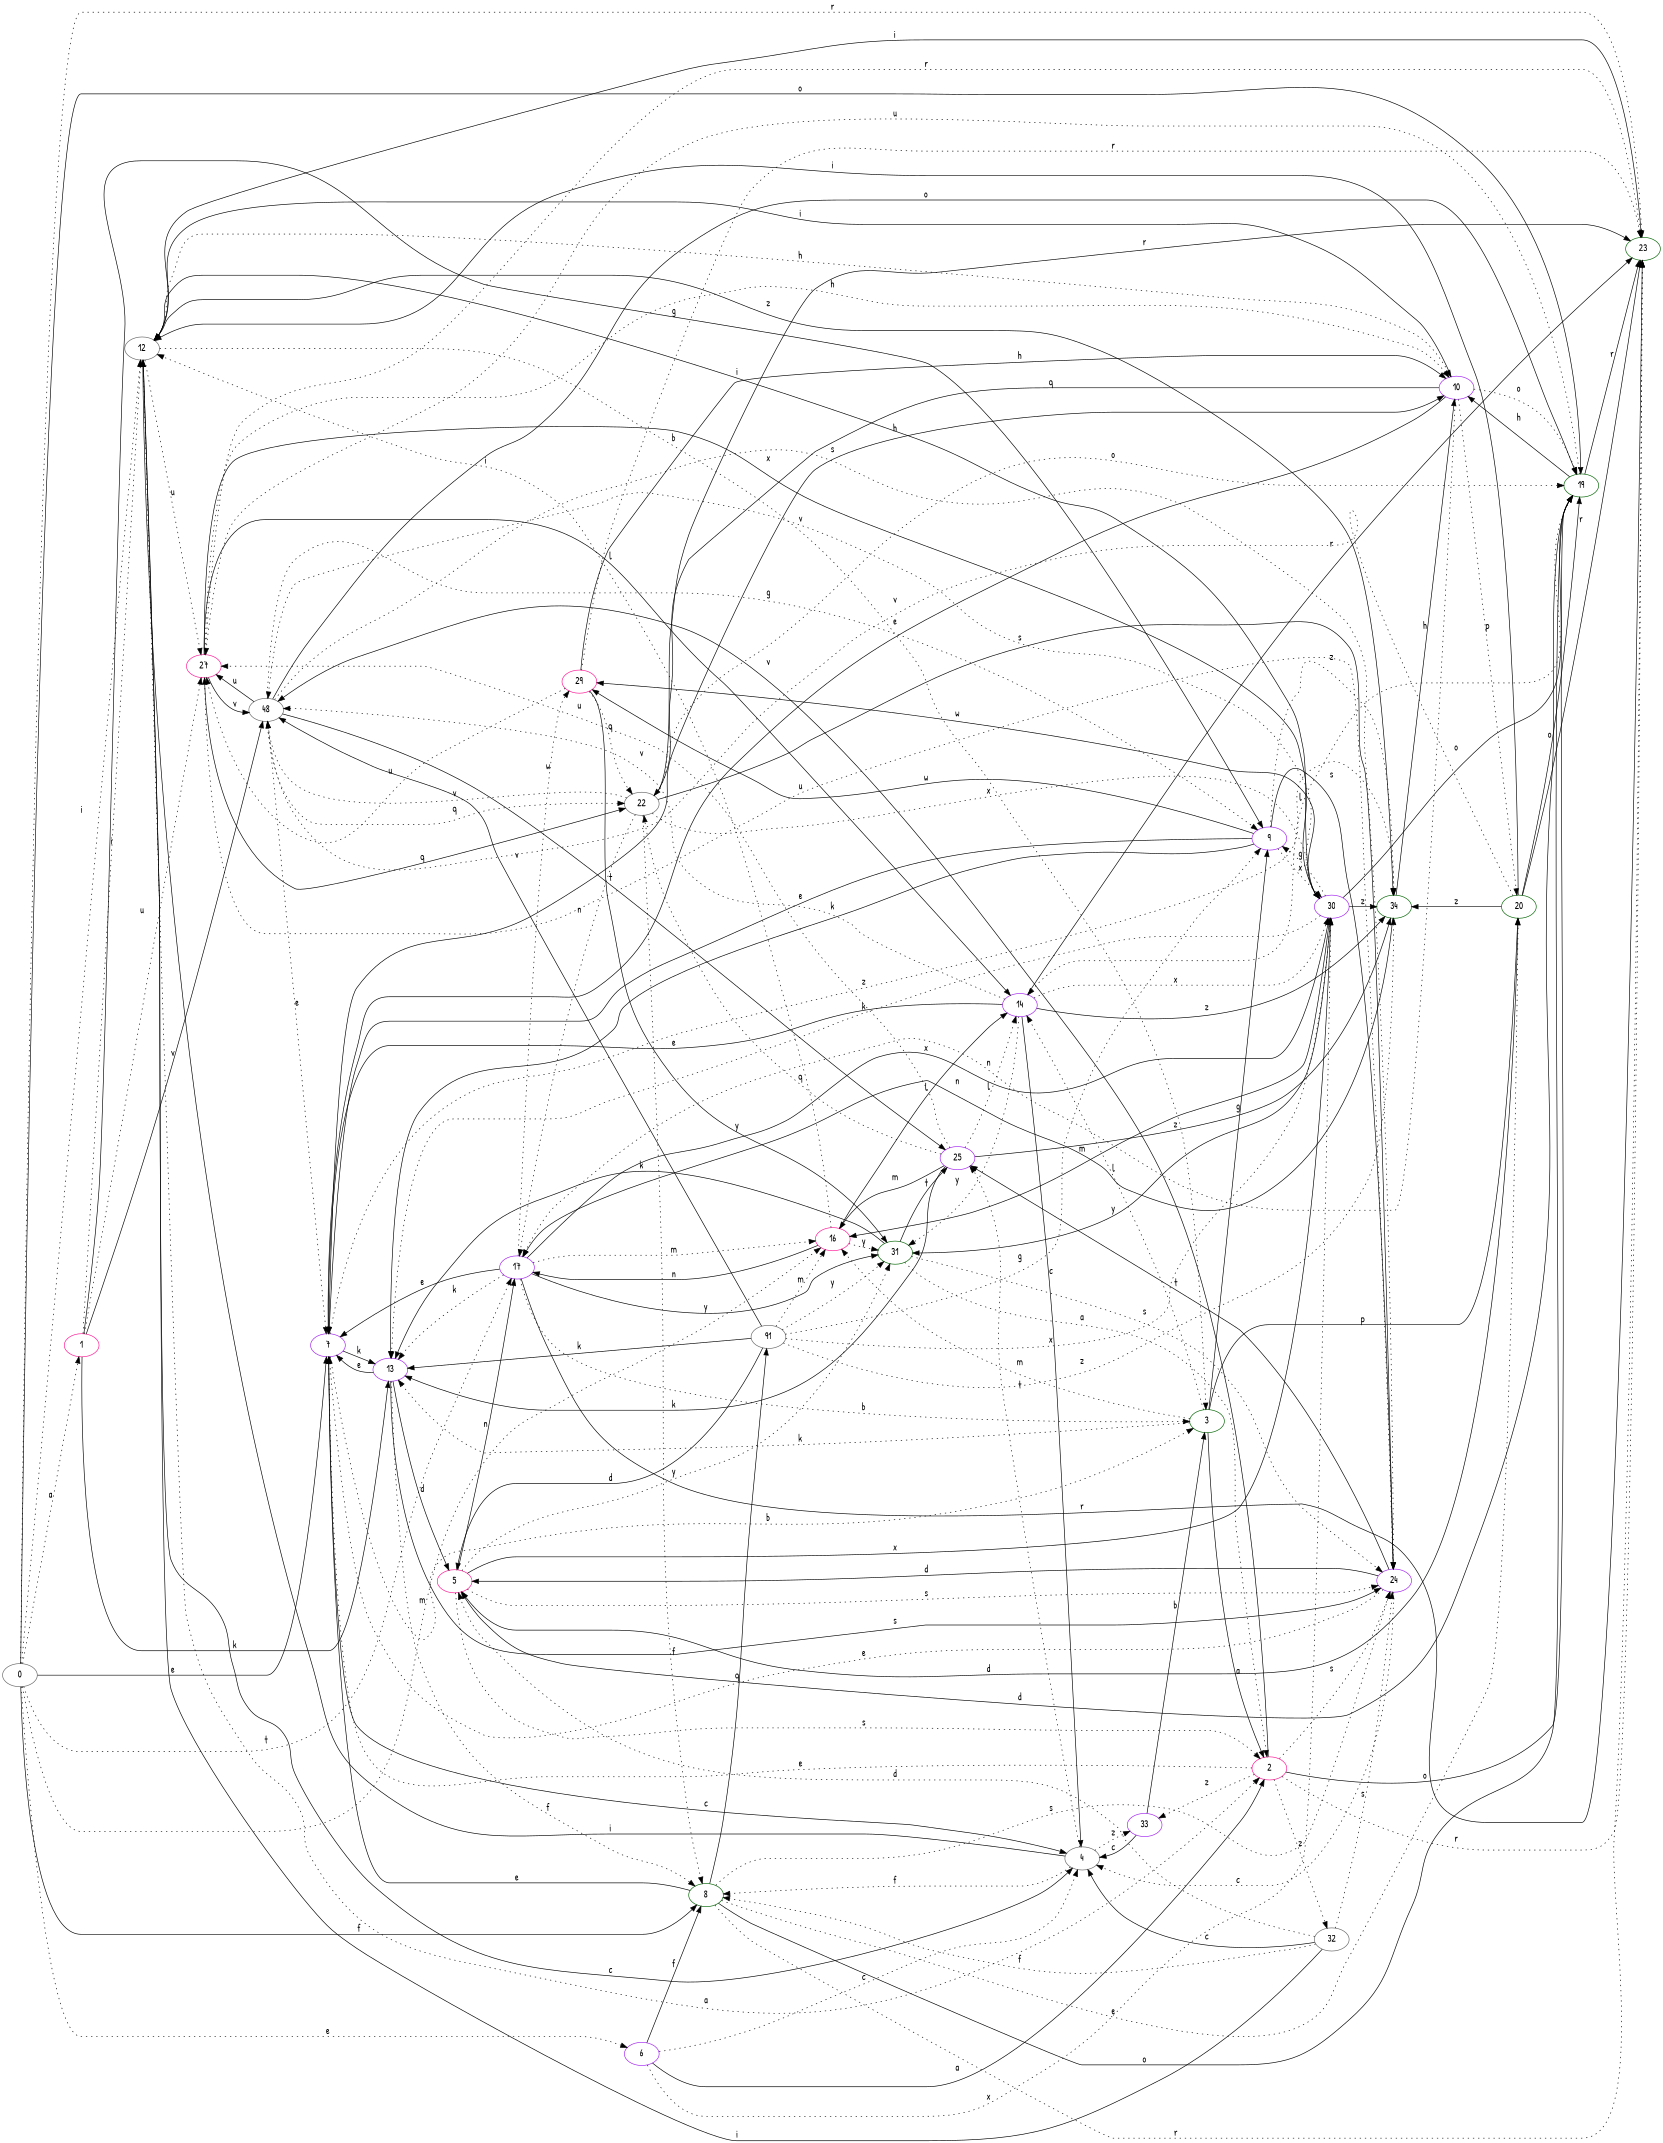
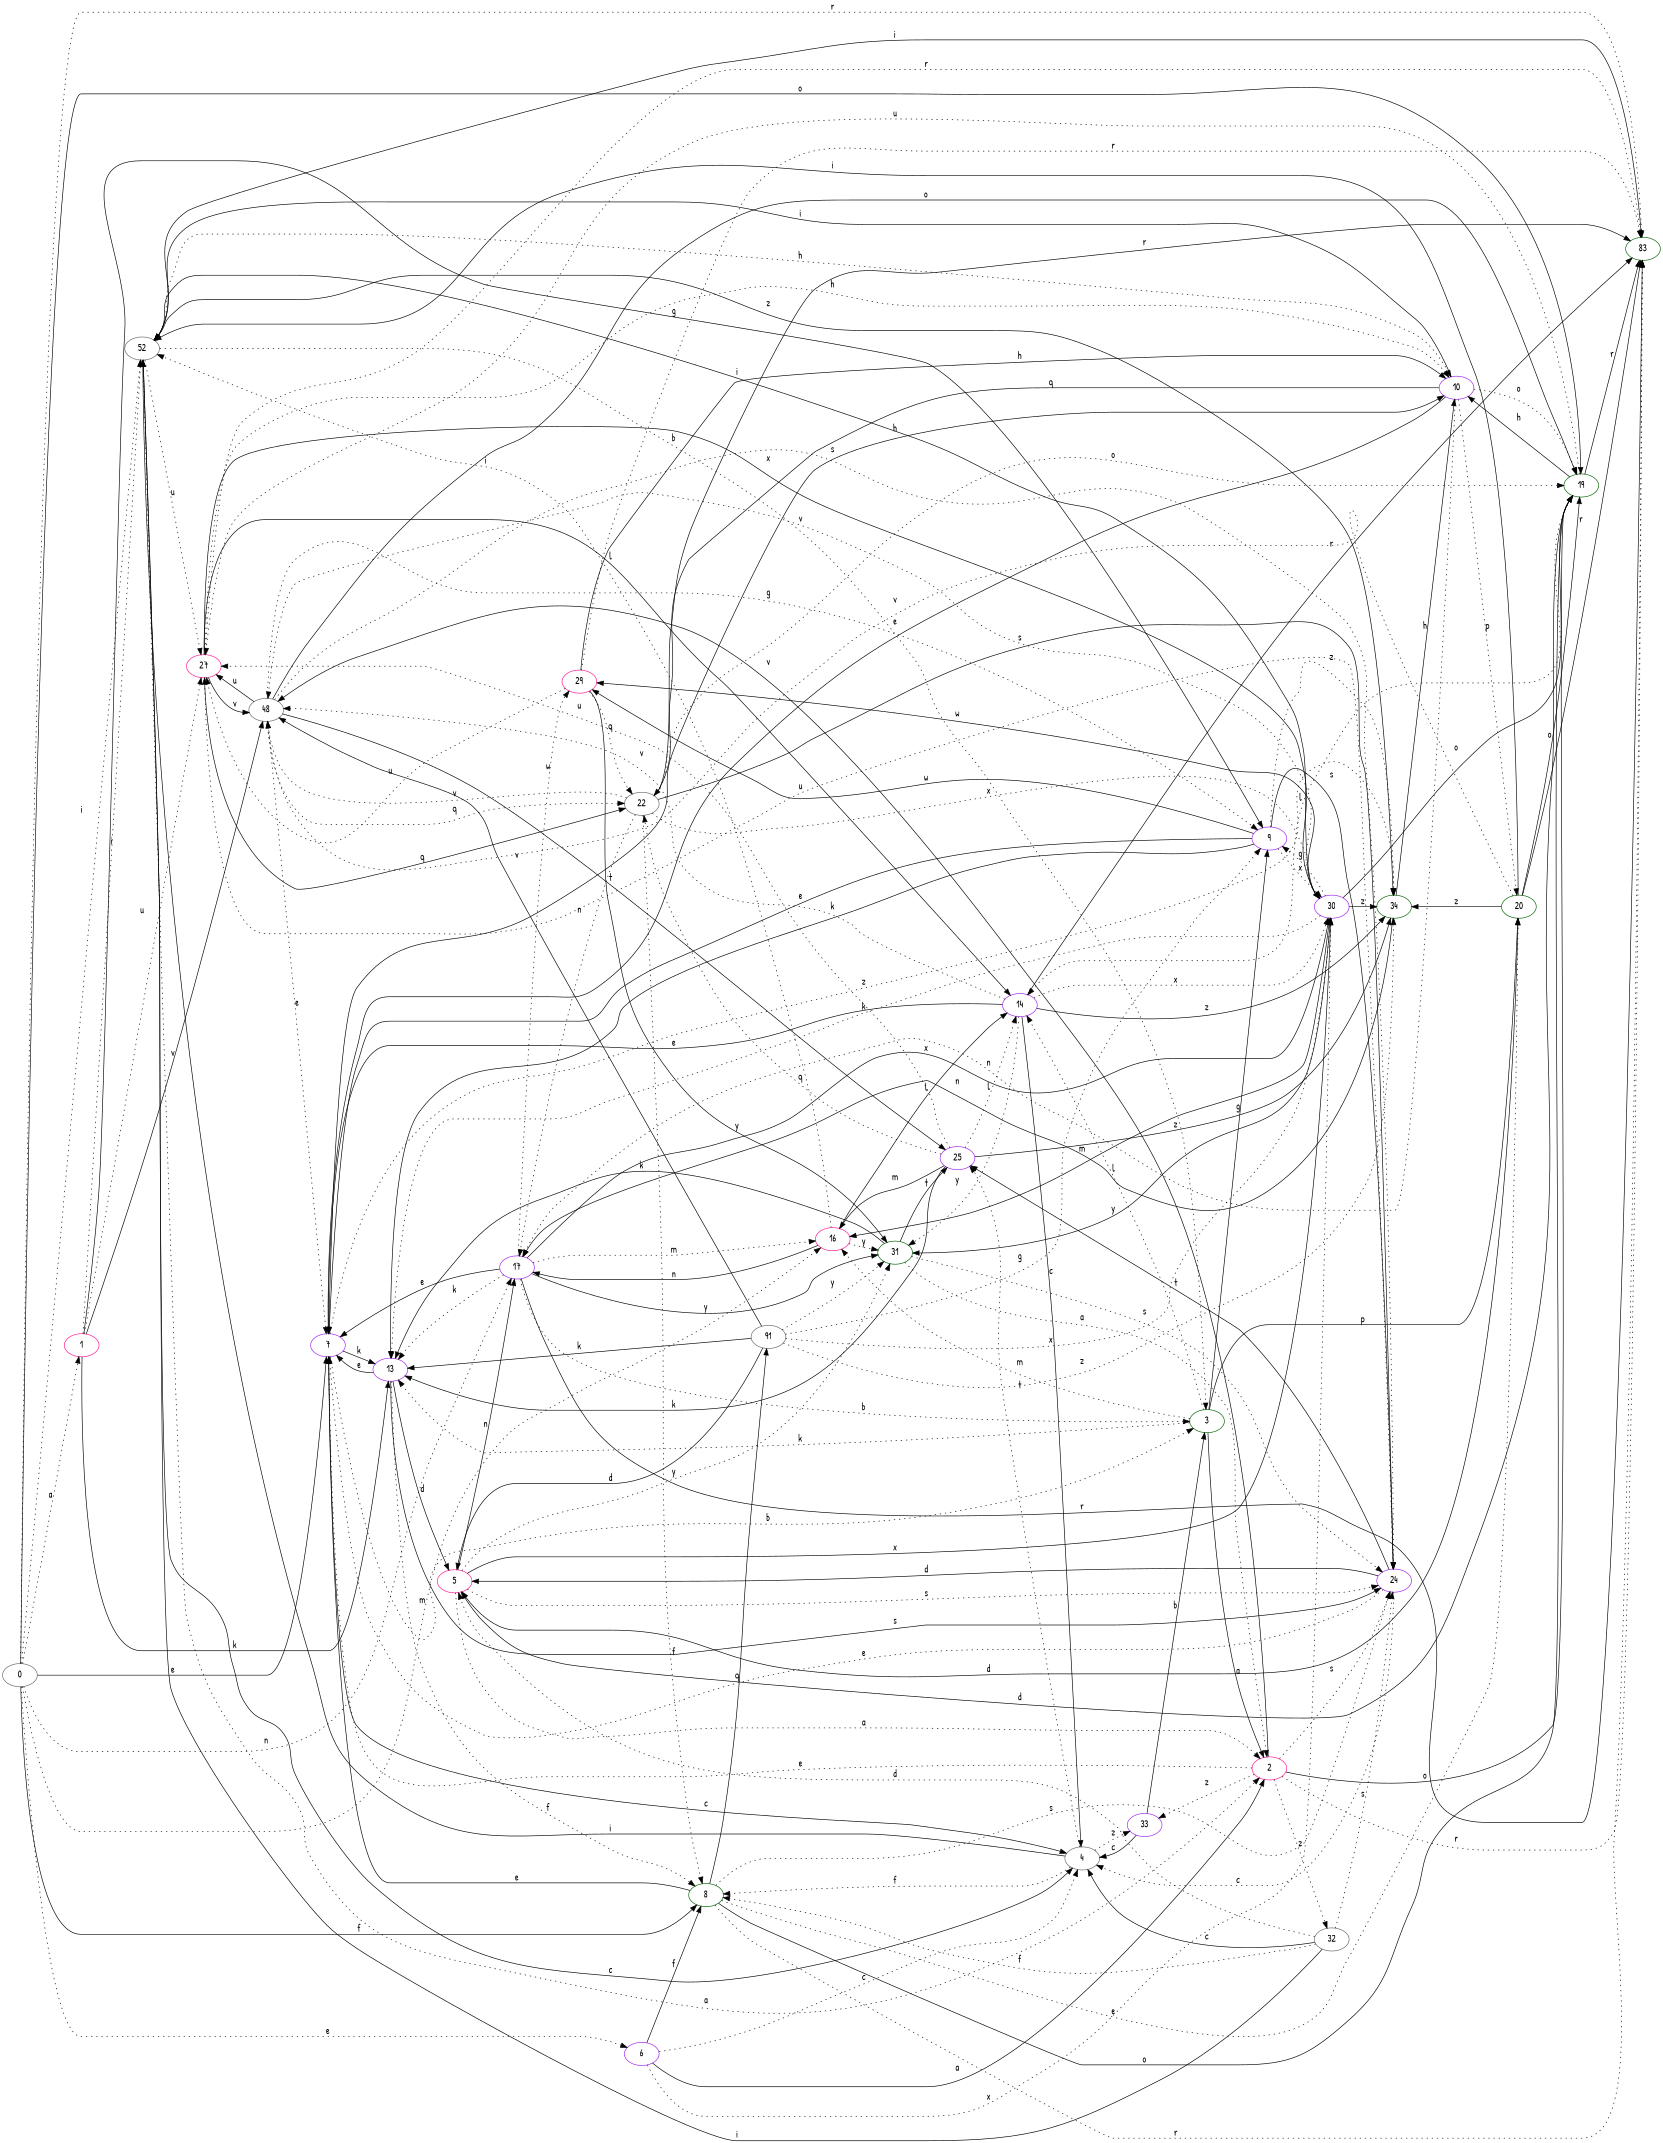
  strict digraph {
    fontname="Patrick Hand"
    rankdir=LR
    node [color=purple fontname="Patrick Hand"]
    edge [fontname="Patrick Hand" style=solid]
    0 [color=gray40]
    1 [color=deeppink]
    6
    7
    8 [color=darkgreen]
-   12 [color=gray40]
+   12 [color=gray40 label=52]
    16 [color=deeppink]
    17
    19 [color=darkgreen]
-   23 [color=darkgreen]
+   23 [color=darkgreen label=83]
    9
    13
    27 [color=deeppink]
    n14 [color=gray40 label=48]
    2 [color=deeppink]
    4 [color=gray40]
    30
    3 [color=darkgreen]
    10
    34 [color=darkgreen]
    24
    20 [color=darkgreen]
    n23 [color=gray40 label=91]
    14
    31 [color=darkgreen]
    29 [color=deeppink]
    5 [color=deeppink]
    22 [color=gray40]
    25
    32 [color=gray40]
    33
    0 -> 1 [label=a style=dotted]
    0 -> 6 [label=e style=dotted]
    0 -> 7 [label=e]
    0 -> 8 [label=f]
    0 -> 12 [label=i style=dotted]
    0 -> 16 [label=m style=dotted]
-   0 -> 17 [label=t style=dotted]
+   0 -> 17 [label=n style=dotted]
    0 -> 19 [label=o]
    0 -> 23 [label=r style=dotted]
    1 -> 12 [label=i style=dotted]
    1 -> 9 [label=g]
    1 -> 13 [label=k]
    1 -> 27 [label=u style=dotted]
    1 -> n14 [label=v]
    6 -> 8 [label=f]
    6 -> 2 [label=a]
    6 -> 4 [label=c style=dotted]
    6 -> 30 [label=x style=dotted]
    7 -> 13 [label=k]
    7 -> 4 [label=c]
    7 -> 3 [label=b style=dotted]
    7 -> 10 [label=h]
    7 -> 34 [label=z style=dotted]
    8 -> 7 [label=e]
    8 -> 19 [label=o]
    8 -> 23 [label=r style=dotted]
    8 -> 24 [label=s style=dotted]
    8 -> 20 [label=e style=dotted]
    8 -> n23 [label=q]
    12 -> 27 [label=u style=dotted]
    12 -> 2 [label=a style=dotted]
    12 -> 4 [label=c]
    12 -> 3 [label=b style=dotted]
    12 -> 10 [label=h style=dotted]
    12 -> 34 [label=z]
    16 -> 12 [label=i style=dotted]
    16 -> 17 [label=n]
    16 -> 14 [label=l]
    16 -> 31 [label=y style=dotted]
    17 -> 7 [label=e]
    17 -> 16 [label=m style=dotted]
    17 -> 23 [label=r]
    17 -> 13 [label=k style=dotted]
    17 -> 30 [label=x]
    17 -> 3 [label=b style=dotted]
    17 -> 31 [label=y]
    17 -> 29 [label=w style=dotted]
    19 -> 23 [label=r]
    19 -> 27 [label=u style=dotted]
    19 -> 10 [label=h]
    19 -> 14 [label=l style=dotted]
    19 -> 5 [label=d]
    23 -> 12 [label=i]
    9 -> 7 [label=e]
    9 -> 13 [label=k]
    9 -> 30 [label=x style=dotted]
    9 -> 34 [label=z style=dotted]
    9 -> 24 [label=s]
    9 -> 29 [label=w]
    13 -> 7 [label=e]
    13 -> 8 [label=f style=dotted]
    13 -> 24 [label=s]
    13 -> 5 [label=d]
    27 -> 23 [label=r style=dotted]
    27 -> n14 [label=v]
    27 -> 30 [label=x]
    27 -> 10 [label=h style=dotted]
    27 -> 14 [label=l]
    27 -> 22 [label=q]
    n14 -> 7 [label=e style=dotted]
    n14 -> 19 [label=o]
    n14 -> 9 [label=g style=dotted]
    n14 -> 27 [label=u]
    n14 -> 24 [label=s style=dotted]
    n14 -> 22 [label=q style=dotted]
    n14 -> 25 [label=t]
    2 -> 7 [label=e style=dotted]
    2 -> 19 [label=o]
    2 -> 23 [label=r style=dotted]
    2 -> n14 [label=v]
    2 -> 24 [label=s style=dotted]
    2 -> 32 [label=z style=dotted]
    2 -> 33 [label=z style=dotted]
    4 -> 8 [label=f style=dotted]
    4 -> 12 [label=i]
    4 -> 25 [label=t style=dotted]
    4 -> 33 [label=z style=dotted]
    30 -> 12 [label=i]
    30 -> 16 [label=m]
    30 -> 19 [label=o]
    30 -> 9 [label=g style=dotted]
    30 -> 13 [label=k style=dotted]
    30 -> n14 [label=v style=dotted]
    30 -> 34 [label=z]
    30 -> 31 [label=y]
    30 -> 29 [label=w]
    3 -> 16 [label=m style=dotted]
    3 -> 9 [label=g]
    3 -> 13 [label=k style=dotted]
    3 -> 2 [label=a]
    3 -> 20 [label=p]
    3 -> 14 [label=l style=dotted]
    10 -> 7 [label=e]
    10 -> 12 [label=i]
    10 -> 17 [label=n style=dotted]
    10 -> 19 [label=o style=dotted]
    10 -> 20 [label=p style=dotted]
    10 -> 22 [label=q]
    34 -> 17 [label=n]
    34 -> 10 [label=h]
    24 -> 7 [label=e style=dotted]
    24 -> 27 [label=u style=dotted]
    24 -> 4 [label=c style=dotted]
    24 -> 5 [label=d]
    24 -> 25 [label=t]
    20 -> 12 [label=i]
    20 -> 19 [label=o]
    20 -> 23 [label=r]
    20 -> n14 [label=v style=dotted]
    20 -> 34 [label=z]
    20 -> 5 [label=d]
-   n23 -> 16 [label=m style=dotted]
    n23 -> 9 [label=g style=dotted]
    n23 -> 13 [label=k]
    n23 -> n14 [label=v]
    n23 -> 30 [label=x style=dotted]
    n23 -> 34 [label=z style=dotted]
    n23 -> 31 [label=y style=dotted]
    n23 -> 5 [label=d]
    14 -> 7 [label=e]
    14 -> 23 [label=r]
    14 -> n14 [label=v style=dotted]
    14 -> 4 [label=c]
    14 -> 30 [label=x style=dotted]
    14 -> 34 [label=z]
    14 -> 31 [label=y style=dotted]
    31 -> 13 [label=k]
    31 -> 2 [label=a style=dotted]
    31 -> 24 [label=s style=dotted]
    31 -> 25 [label=t]
    29 -> 23 [label=r style=dotted]
    29 -> 27 [label=u style=dotted]
    29 -> 10 [label=h]
    29 -> 31 [label=y]
    29 -> 22 [label=q style=dotted]
    5 -> 17 [label=n]
-   5 -> 2 [label=s style=dotted]
+   5 -> 2 [label=a style=dotted]
    5 -> 30 [label=x]
    5 -> 24 [label=s style=dotted]
    5 -> 31 [label=y style=dotted]
    22 -> 8 [label=f style=dotted]
    22 -> 17 [label=n style=dotted]
    22 -> 19 [label=o style=dotted]
    22 -> 23 [label=r]
    22 -> n14 [label=v style=dotted]
    22 -> 30 [label=x style=dotted]
    22 -> 24 [label=s]
    25 -> 16 [label=m]
    25 -> 13 [label=k]
    25 -> 27 [label=u style=dotted]
    25 -> 34 [label=z]
    25 -> 14 [label=l style=dotted]
    25 -> 22 [label=q style=dotted]
    32 -> 8 [label=f style=dotted]
    32 -> 12 [label=i]
    32 -> 4 [label=c]
    32 -> 24 [label=s style=dotted]
    32 -> 5 [label=d style=dotted]
    33 -> 4 [label=c]
    33 -> 3 [label=b]
  }
